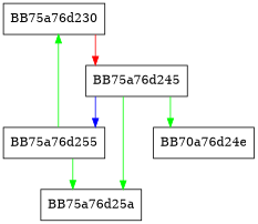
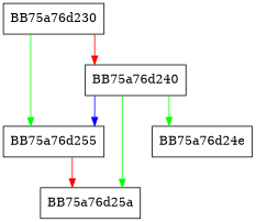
  digraph {
    splines=ortho
    node [shape=box]
    edge [color=green]
    BB75a76d230
    BB75a76d255
-   BB75a76d240 [label=BB75a76d245]
+   BB75a76d240
    BB75a76d25a
-   BB75a76d24e [label=BB70a76d24e]
-   BB75a76d255 -> BB75a76d230
+   BB75a76d24e
+   BB75a76d230 -> BB75a76d255
    BB75a76d230 -> BB75a76d240 [color=red]
-   BB75a76d255 -> BB75a76d25a
+   BB75a76d255 -> BB75a76d25a [color=red]
    BB75a76d240 -> BB75a76d255 [color=blue]
    BB75a76d240 -> BB75a76d25a
    BB75a76d240 -> BB75a76d24e
  }
